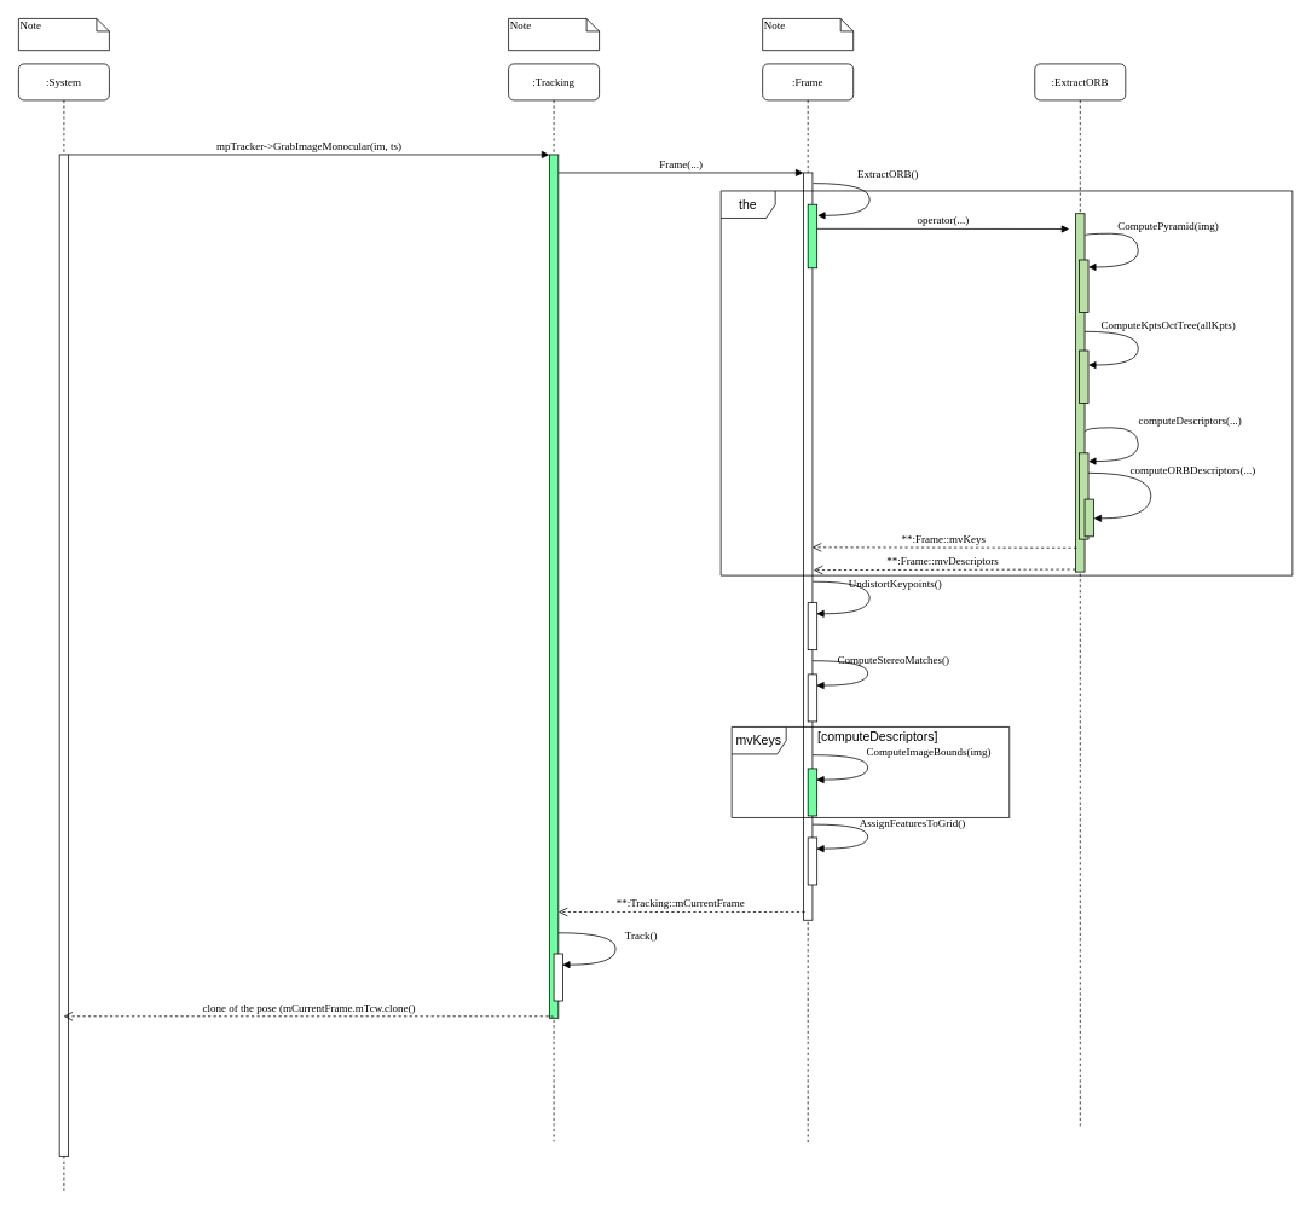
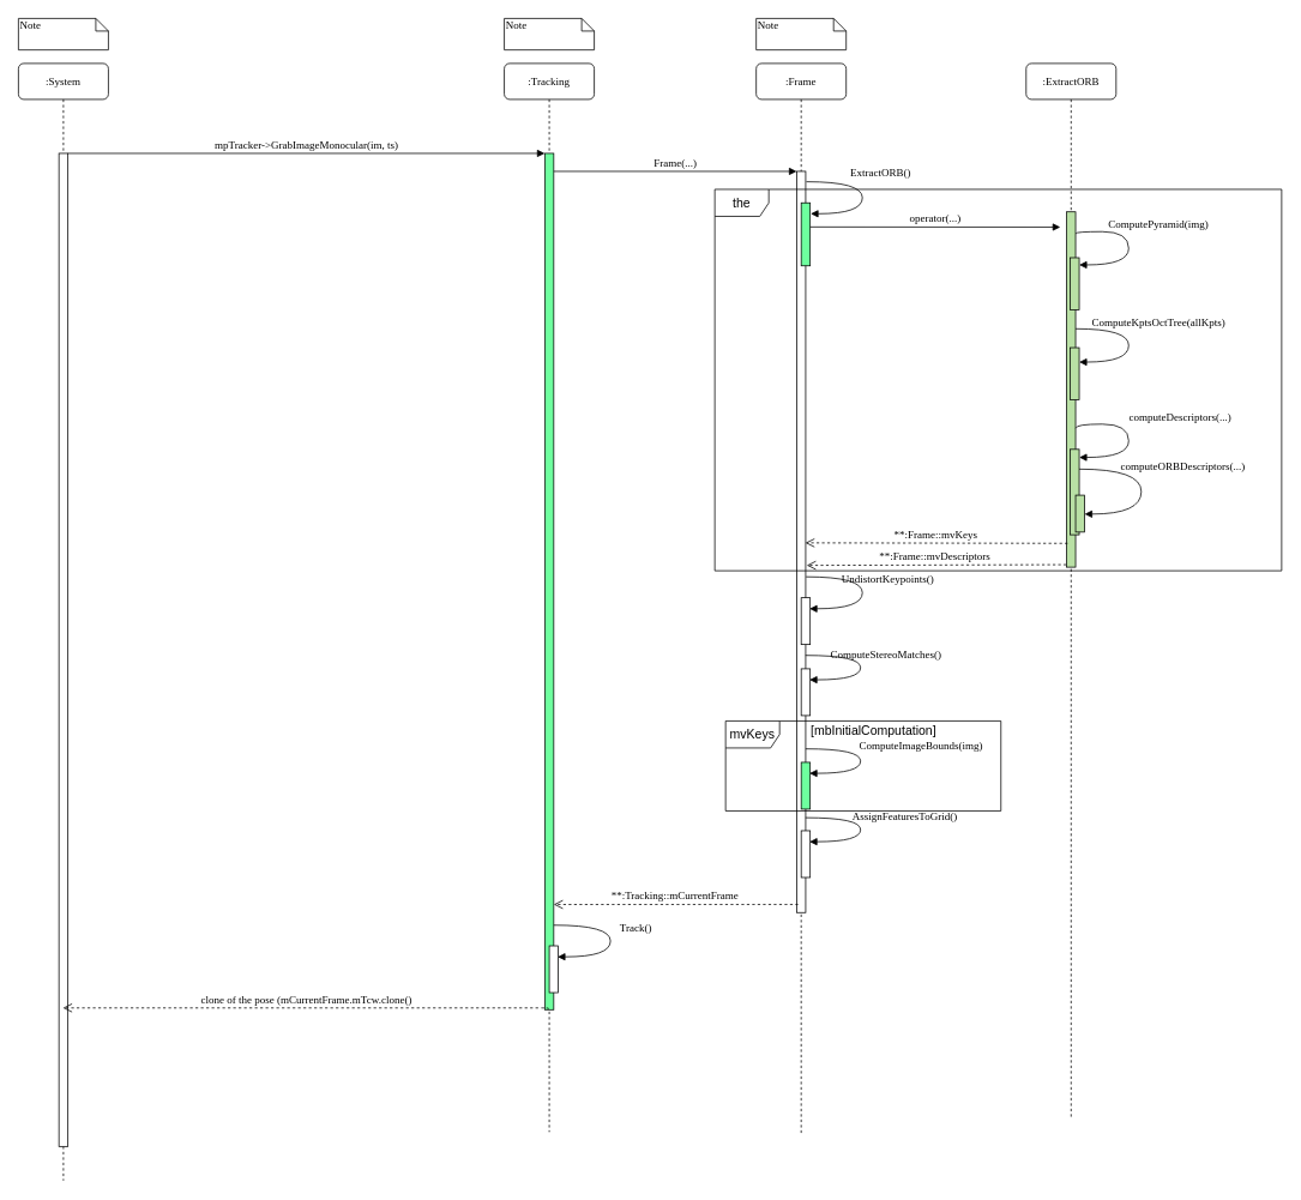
  <mxCell id="0" />
  <mxCell id="1" parent="0" />
  <mxCell id="2" value=":Tracking" style="shape=umlLifeline;perimeter=lifelinePerimeter;whiteSpace=wrap;html=1;container=1;collapsible=0;recursiveResize=0;outlineConnect=0;rounded=1;shadow=0;comic=0;labelBackgroundColor=none;strokeWidth=1;fontFamily=Verdana;fontSize=12;align=center;" vertex="1" parent="1"><mxGeometry x="560" y="70" width="100" height="1188" as="geometry" /></mxCell>
  <mxCell id="3" value="" style="html=1;points=[];perimeter=orthogonalPerimeter;rounded=0;shadow=0;comic=0;labelBackgroundColor=none;strokeWidth=1;fontFamily=Verdana;fontSize=12;align=center;fillColor=#6EFF9E;" vertex="1" parent="2"><mxGeometry x="45" y="100" width="10" height="952" as="geometry" /></mxCell>
  <mxCell id="4" value="Track()" style="html=1;verticalAlign=bottom;endArrow=block;labelBackgroundColor=none;fontFamily=Verdana;fontSize=12;elbow=vertical;edgeStyle=orthogonalEdgeStyle;curved=1;entryX=0.927;entryY=0.235;entryDx=0;entryDy=0;entryPerimeter=0;" edge="1" parent="2" source="3" target="5"><mxGeometry x="-0.049" y="28" relative="1" as="geometry"><mxPoint x="55" y="958" as="sourcePoint" /><mxPoint x="68" y="994.01" as="targetPoint" /><Array as="points"><mxPoint x="118" y="958" /><mxPoint x="118" y="993" /></Array><mxPoint as="offset" /></mxGeometry></mxCell>
  <mxCell id="5" value="" style="html=1;points=[];perimeter=orthogonalPerimeter;rounded=0;shadow=0;comic=0;labelBackgroundColor=none;strokeWidth=1;fontFamily=Verdana;fontSize=12;align=center;" vertex="1" parent="2"><mxGeometry x="50" y="981.01" width="10" height="51.99" as="geometry" /></mxCell>
  <mxCell id="6" value=":Frame" style="shape=umlLifeline;perimeter=lifelinePerimeter;whiteSpace=wrap;html=1;container=1;collapsible=0;recursiveResize=0;outlineConnect=0;rounded=1;shadow=0;comic=0;labelBackgroundColor=none;strokeWidth=1;fontFamily=Verdana;fontSize=12;align=center;" vertex="1" parent="1"><mxGeometry x="840" y="70" width="100" height="1189" as="geometry" /></mxCell>
  <mxCell id="7" value="" style="html=1;points=[];perimeter=orthogonalPerimeter;rounded=0;shadow=0;comic=0;labelBackgroundColor=none;strokeWidth=1;fontFamily=Verdana;fontSize=12;align=center;" vertex="1" parent="6"><mxGeometry x="45" y="120" width="10" height="824" as="geometry" /></mxCell>
  <mxCell id="8" value="ExtractORB()" style="html=1;verticalAlign=bottom;endArrow=block;labelBackgroundColor=none;fontFamily=Verdana;fontSize=12;elbow=vertical;edgeStyle=orthogonalEdgeStyle;curved=1;entryX=1.056;entryY=0.173;entryPerimeter=0;exitX=1.077;exitY=0.014;exitPerimeter=0;exitDx=0;exitDy=0;entryDx=0;entryDy=0;" edge="1" parent="6" source="7" target="9"><mxGeometry x="-0.195" y="20" relative="1" as="geometry"><mxPoint x="63" y="130" as="sourcePoint" /><mxPoint x="68" y="168" as="targetPoint" /><Array as="points"><mxPoint x="118" y="131" /><mxPoint x="118" y="167" /></Array><mxPoint as="offset" /></mxGeometry></mxCell>
  <mxCell id="9" value="" style="html=1;points=[];perimeter=orthogonalPerimeter;rounded=0;shadow=0;comic=0;labelBackgroundColor=none;strokeWidth=1;fontFamily=Verdana;fontSize=12;align=center;fillColor=#6EFF9E;" vertex="1" parent="6"><mxGeometry x="50" y="155" width="10" height="70" as="geometry" /></mxCell>
  <mxCell id="10" value="UndistortKeypoints()" style="html=1;verticalAlign=bottom;endArrow=block;labelBackgroundColor=none;fontFamily=Verdana;fontSize=12;elbow=vertical;edgeStyle=orthogonalEdgeStyle;curved=1;exitX=1.039;exitY=0.547;exitPerimeter=0;exitDx=0;exitDy=0;entryX=0.927;entryY=0.235;entryDx=0;entryDy=0;entryPerimeter=0;" edge="1" parent="6" source="7" target="11"><mxGeometry x="-0.049" y="28" relative="1" as="geometry"><mxPoint x="56" y="571.01" as="sourcePoint" /><mxPoint x="68" y="607.01" as="targetPoint" /><Array as="points"><mxPoint x="118" y="571" /><mxPoint x="118" y="606" /></Array><mxPoint as="offset" /></mxGeometry></mxCell>
  <mxCell id="11" value="" style="html=1;points=[];perimeter=orthogonalPerimeter;rounded=0;shadow=0;comic=0;labelBackgroundColor=none;strokeWidth=1;fontFamily=Verdana;fontSize=12;align=center;" vertex="1" parent="6"><mxGeometry x="50" y="594.01" width="10" height="51.99" as="geometry" /></mxCell>
  <mxCell id="12" value="ComputeStereoMatches()" style="html=1;verticalAlign=bottom;endArrow=block;labelBackgroundColor=none;fontFamily=Verdana;fontSize=12;elbow=vertical;edgeStyle=orthogonalEdgeStyle;curved=1;exitX=0.982;exitY=0.653;exitPerimeter=0;exitDx=0;exitDy=0;entryX=0.927;entryY=0.235;entryDx=0;entryDy=0;entryPerimeter=0;" edge="1" parent="6" source="7" target="13"><mxGeometry x="-0.05" y="28" relative="1" as="geometry"><mxPoint x="55" y="650" as="sourcePoint" /><mxPoint x="68" y="686.01" as="targetPoint" /><Array as="points"><mxPoint x="116" y="658" /><mxPoint x="116" y="685" /></Array><mxPoint as="offset" /></mxGeometry></mxCell>
  <mxCell id="13" value="" style="html=1;points=[];perimeter=orthogonalPerimeter;rounded=0;shadow=0;comic=0;labelBackgroundColor=none;strokeWidth=1;fontFamily=Verdana;fontSize=12;align=center;" vertex="1" parent="6"><mxGeometry x="50" y="673.01" width="10" height="51.99" as="geometry" /></mxCell>
  <mxCell id="14" value="ComputeImageBounds(img)" style="html=1;verticalAlign=bottom;endArrow=block;labelBackgroundColor=none;fontFamily=Verdana;fontSize=12;elbow=vertical;edgeStyle=orthogonalEdgeStyle;curved=1;entryX=0.927;entryY=0.235;entryDx=0;entryDy=0;entryPerimeter=0;" edge="1" parent="6" source="7" target="15"><mxGeometry x="-0.075" y="67" relative="1" as="geometry"><mxPoint x="55" y="762" as="sourcePoint" /><mxPoint x="68" y="790.01" as="targetPoint" /><Array as="points"><mxPoint x="116" y="762" /><mxPoint x="116" y="789" /></Array><mxPoint as="offset" /></mxGeometry></mxCell>
  <mxCell id="15" value="" style="html=1;points=[];perimeter=orthogonalPerimeter;rounded=0;shadow=0;comic=0;labelBackgroundColor=none;strokeWidth=1;fontFamily=Verdana;fontSize=12;align=center;fillColor=#6EFF9E;" vertex="1" parent="6"><mxGeometry x="50" y="777.01" width="10" height="51.99" as="geometry" /></mxCell>
  <mxCell id="16" value="AssignFeaturesToGrid()" style="html=1;verticalAlign=bottom;endArrow=block;labelBackgroundColor=none;fontFamily=Verdana;fontSize=12;elbow=vertical;edgeStyle=orthogonalEdgeStyle;curved=1;exitX=0.985;exitY=0.872;exitPerimeter=0;exitDx=0;exitDy=0;entryX=0.927;entryY=0.235;entryDx=0;entryDy=0;entryPerimeter=0;" edge="1" parent="6" source="7" target="17"><mxGeometry x="-0.05" y="49" relative="1" as="geometry"><mxPoint x="55" y="838" as="sourcePoint" /><mxPoint x="68" y="866.01" as="targetPoint" /><Array as="points"><mxPoint x="116" y="839" /><mxPoint x="116" y="865" /></Array><mxPoint as="offset" /></mxGeometry></mxCell>
  <mxCell id="17" value="" style="html=1;points=[];perimeter=orthogonalPerimeter;rounded=0;shadow=0;comic=0;labelBackgroundColor=none;strokeWidth=1;fontFamily=Verdana;fontSize=12;align=center;" vertex="1" parent="6"><mxGeometry x="50" y="853.01" width="10" height="51.99" as="geometry" /></mxCell>
  <mxCell id="18" value=":ExtractORB" style="shape=umlLifeline;perimeter=lifelinePerimeter;whiteSpace=wrap;html=1;container=1;collapsible=0;recursiveResize=0;outlineConnect=0;rounded=1;shadow=0;comic=0;labelBackgroundColor=none;strokeWidth=1;fontFamily=Verdana;fontSize=12;align=center;" vertex="1" parent="1"><mxGeometry x="1140" y="70" width="100" height="1174" as="geometry" /></mxCell>
  <mxCell id="19" value="" style="html=1;points=[];perimeter=orthogonalPerimeter;rounded=0;shadow=0;comic=0;labelBackgroundColor=none;strokeWidth=1;fontFamily=Verdana;fontSize=12;align=center;fillColor=#B9E0A5;" vertex="1" parent="18"><mxGeometry x="45" y="165" width="10" height="395" as="geometry" /></mxCell>
  <mxCell id="20" value="" style="html=1;points=[];perimeter=orthogonalPerimeter;rounded=0;shadow=0;comic=0;labelBackgroundColor=none;strokeWidth=1;fontFamily=Verdana;fontSize=12;align=center;fillColor=#B9E0A5;" vertex="1" parent="18"><mxGeometry x="49" y="216" width="10" height="58" as="geometry" /></mxCell>
  <mxCell id="21" value="ComputePyramid(img)" style="html=1;verticalAlign=bottom;endArrow=block;labelBackgroundColor=none;fontFamily=Verdana;fontSize=12;elbow=vertical;edgeStyle=orthogonalEdgeStyle;curved=1;exitX=1.018;exitY=0.061;exitPerimeter=0;exitDx=0;exitDy=0;fillColor=#B9E0A5;" edge="1" parent="18" source="19" target="20"><mxGeometry x="-0.191" y="33" relative="1" as="geometry"><mxPoint x="59.003" y="186" as="sourcePoint" /><mxPoint x="64.003" y="224.333" as="targetPoint" /><Array as="points"><mxPoint x="114" y="187" /><mxPoint x="114" y="224" /></Array><mxPoint as="offset" /></mxGeometry></mxCell>
  <mxCell id="22" value="" style="html=1;points=[];perimeter=orthogonalPerimeter;rounded=0;shadow=0;comic=0;labelBackgroundColor=none;strokeWidth=1;fontFamily=Verdana;fontSize=12;align=center;fillColor=#B9E0A5;" vertex="1" parent="18"><mxGeometry x="49" y="316" width="10" height="58" as="geometry" /></mxCell>
  <mxCell id="23" value="ComputeKptsOctTree(allKpts)" style="html=1;verticalAlign=bottom;endArrow=block;labelBackgroundColor=none;fontFamily=Verdana;fontSize=12;elbow=vertical;edgeStyle=orthogonalEdgeStyle;curved=1;fillColor=#B9E0A5;" edge="1" parent="18" source="19" target="22"><mxGeometry x="-0.191" y="33" relative="1" as="geometry"><mxPoint x="55" y="295" as="sourcePoint" /><mxPoint x="64.003" y="332.333" as="targetPoint" /><Array as="points"><mxPoint x="114" y="295" /><mxPoint x="114" y="332" /></Array><mxPoint as="offset" /></mxGeometry></mxCell>
  <mxCell id="24" value="" style="html=1;points=[];perimeter=orthogonalPerimeter;rounded=0;shadow=0;comic=0;labelBackgroundColor=none;strokeWidth=1;fontFamily=Verdana;fontSize=12;align=center;fillColor=#B9E0A5;" vertex="1" parent="18"><mxGeometry x="49" y="429" width="10" height="95" as="geometry" /></mxCell>
  <mxCell id="25" value="computeDescriptors(...)" style="html=1;verticalAlign=bottom;endArrow=block;labelBackgroundColor=none;fontFamily=Verdana;fontSize=12;elbow=vertical;edgeStyle=orthogonalEdgeStyle;curved=1;exitX=1.018;exitY=0.609;exitPerimeter=0;exitDx=0;exitDy=0;fillColor=#B9E0A5;" edge="1" parent="18" source="19" target="24"><mxGeometry x="-0.159" y="57" relative="1" as="geometry"><mxPoint x="55" y="401" as="sourcePoint" /><mxPoint x="64.003" y="438.333" as="targetPoint" /><Array as="points"><mxPoint x="55" y="401" /><mxPoint x="114" y="401" /><mxPoint x="114" y="438" /></Array><mxPoint as="offset" /></mxGeometry></mxCell>
  <mxCell id="26" value="" style="html=1;points=[];perimeter=orthogonalPerimeter;rounded=0;shadow=0;comic=0;labelBackgroundColor=none;strokeWidth=1;fontFamily=Verdana;fontSize=12;align=center;fillColor=#B9E0A5;" vertex="1" parent="18"><mxGeometry x="55" y="480" width="10" height="41" as="geometry" /></mxCell>
  <mxCell id="27" value="computeORBDescriptors(...)" style="html=1;verticalAlign=bottom;endArrow=block;labelBackgroundColor=none;fontFamily=Verdana;fontSize=12;elbow=vertical;edgeStyle=orthogonalEdgeStyle;curved=1;fillColor=#B9E0A5;" edge="1" parent="18" source="24" target="26"><mxGeometry x="-0.176" y="46" relative="1" as="geometry"><mxPoint x="131" y="453" as="sourcePoint" /><mxPoint x="140.003" y="485.333" as="targetPoint" /><Array as="points"><mxPoint x="128" y="451" /><mxPoint x="128" y="501" /></Array><mxPoint as="offset" /></mxGeometry></mxCell>
  <mxCell id="28" value=":System" style="shape=umlLifeline;perimeter=lifelinePerimeter;whiteSpace=wrap;html=1;container=1;collapsible=0;recursiveResize=0;outlineConnect=0;rounded=1;shadow=0;comic=0;labelBackgroundColor=none;strokeWidth=1;fontFamily=Verdana;fontSize=12;align=center;" vertex="1" parent="1"><mxGeometry x="20" y="70" width="100" height="1242" as="geometry" /></mxCell>
  <mxCell id="29" value="" style="html=1;points=[];perimeter=orthogonalPerimeter;rounded=0;shadow=0;comic=0;labelBackgroundColor=none;strokeWidth=1;fontFamily=Verdana;fontSize=12;align=center;" vertex="1" parent="28"><mxGeometry x="45" y="100" width="10" height="1104" as="geometry" /></mxCell>
  <mxCell id="30" value="mpTracker-&amp;gt;GrabImageMonocular(im, ts)" style="html=1;verticalAlign=bottom;endArrow=block;entryX=0;entryY=0;labelBackgroundColor=none;fontFamily=Verdana;fontSize=12;edgeStyle=elbowEdgeStyle;elbow=vertical;" edge="1" parent="1" source="29" target="3"><mxGeometry relative="1" as="geometry"><mxPoint x="140" y="180" as="sourcePoint" /></mxGeometry></mxCell>
  <mxCell id="31" value="Frame(...)" style="html=1;verticalAlign=bottom;endArrow=block;entryX=0;entryY=0;labelBackgroundColor=none;fontFamily=Verdana;fontSize=12;edgeStyle=elbowEdgeStyle;elbow=vertical;" edge="1" parent="1" source="3" target="7"><mxGeometry relative="1" as="geometry"><mxPoint x="690" y="190" as="sourcePoint" /></mxGeometry></mxCell>
  <mxCell id="32" value="Note" style="shape=note;whiteSpace=wrap;html=1;size=14;verticalAlign=top;align=left;spacingTop=-6;rounded=0;shadow=0;comic=0;labelBackgroundColor=none;strokeWidth=1;fontFamily=Verdana;fontSize=12" vertex="1" parent="1"><mxGeometry x="20" y="20" width="100" height="35" as="geometry" /></mxCell>
  <mxCell id="33" value="Note" style="shape=note;whiteSpace=wrap;html=1;size=14;verticalAlign=top;align=left;spacingTop=-6;rounded=0;shadow=0;comic=0;labelBackgroundColor=none;strokeWidth=1;fontFamily=Verdana;fontSize=12" vertex="1" parent="1"><mxGeometry x="560" y="20" width="100" height="35" as="geometry" /></mxCell>
  <mxCell id="34" value="Note" style="shape=note;whiteSpace=wrap;html=1;size=14;verticalAlign=top;align=left;spacingTop=-6;rounded=0;shadow=0;comic=0;labelBackgroundColor=none;strokeWidth=1;fontFamily=Verdana;fontSize=12" vertex="1" parent="1"><mxGeometry x="840" y="20" width="100" height="35" as="geometry" /></mxCell>
  <mxCell id="35" value="operator(...)" style="html=1;verticalAlign=bottom;endArrow=block;entryX=0;entryY=0;labelBackgroundColor=none;fontFamily=Verdana;fontSize=12;edgeStyle=elbowEdgeStyle;elbow=vertical;exitX=1.002;exitY=0.383;exitDx=0;exitDy=0;exitPerimeter=0;" edge="1" parent="1" source="9"><mxGeometry relative="1" as="geometry"><mxPoint x="908" y="252" as="sourcePoint" /><mxPoint x="1178" y="252" as="targetPoint" /></mxGeometry></mxCell>
  <mxCell id="36" value="**:Frame::mvKeys&amp;nbsp;" style="html=1;verticalAlign=bottom;endArrow=open;dashed=1;endSize=8;labelBackgroundColor=none;fontFamily=Verdana;fontSize=12;edgeStyle=elbowEdgeStyle;elbow=vertical;exitX=0.103;exitY=0.933;exitDx=0;exitDy=0;exitPerimeter=0;entryX=0.965;entryY=0.502;entryDx=0;entryDy=0;entryPerimeter=0;" edge="1" parent="1" source="19" target="7"><mxGeometry relative="1" as="geometry"><mxPoint x="906" y="603" as="targetPoint" /><Array as="points"><mxPoint x="1042" y="603" /><mxPoint x="1072" y="603" /></Array><mxPoint x="1176" y="603" as="sourcePoint" /></mxGeometry></mxCell>
  <mxCell id="37" value="**:Frame::mvDescriptors&amp;nbsp;" style="html=1;verticalAlign=bottom;endArrow=open;dashed=1;endSize=8;labelBackgroundColor=none;fontFamily=Verdana;fontSize=12;edgeStyle=elbowEdgeStyle;elbow=vertical;exitX=-0.039;exitY=0.993;exitDx=0;exitDy=0;exitPerimeter=0;entryX=1.117;entryY=0.532;entryDx=0;entryDy=0;entryPerimeter=0;" edge="1" parent="1" source="19" target="7"><mxGeometry relative="1" as="geometry"><mxPoint x="897" y="864" as="targetPoint" /><Array as="points"><mxPoint x="1042" y="628" /><mxPoint x="1072" y="628" /></Array><mxPoint x="1187" y="625" as="sourcePoint" /></mxGeometry></mxCell>
  <mxCell id="38" value="mvKeys" style="shape=umlFrame;whiteSpace=wrap;html=1;pointerEvents=0;fontSize=14;" vertex="1" parent="1"><mxGeometry x="806" y="801" width="306" height="100" as="geometry" /></mxCell>
- <mxCell id="39" value="[computeDescriptors]" style="text;strokeColor=none;fillColor=none;align=left;verticalAlign=middle;spacingLeft=4;spacingRight=4;overflow=hidden;points=[[0,0.5],[1,0.5]];portConstraint=eastwest;rotatable=0;whiteSpace=wrap;html=1;fontSize=14;" vertex="1" parent="1"><mxGeometry x="895" y="797" width="155" height="30" as="geometry" /></mxCell>
+ <mxCell id="39" value="[mbInitialComputation]" style="text;strokeColor=none;fillColor=none;align=left;verticalAlign=middle;spacingLeft=4;spacingRight=4;overflow=hidden;points=[[0,0.5],[1,0.5]];portConstraint=eastwest;rotatable=0;whiteSpace=wrap;html=1;fontSize=14;" vertex="1" parent="1"><mxGeometry x="895" y="797" width="155" height="30" as="geometry" /></mxCell>
  <mxCell id="40" value="**:Tracking::mCurrentFrame&amp;nbsp;" style="html=1;verticalAlign=bottom;endArrow=open;dashed=1;endSize=8;labelBackgroundColor=none;fontFamily=Verdana;fontSize=12;edgeStyle=elbowEdgeStyle;elbow=vertical;exitX=0.156;exitY=0.989;exitDx=0;exitDy=0;exitPerimeter=0;" edge="1" parent="1" source="7" target="3"><mxGeometry relative="1" as="geometry"><mxPoint x="610" y="1005" as="targetPoint" /><Array as="points"><mxPoint x="733" y="1005" /><mxPoint x="763" y="1005" /></Array><mxPoint x="877" y="1005" as="sourcePoint" /></mxGeometry></mxCell>
  <mxCell id="41" value="clone of the pose (mCurrentFrame.mTcw.clone()" style="html=1;verticalAlign=bottom;endArrow=open;dashed=1;endSize=8;labelBackgroundColor=none;fontFamily=Verdana;fontSize=12;edgeStyle=elbowEdgeStyle;elbow=vertical;exitX=0.417;exitY=0.999;exitDx=0;exitDy=0;exitPerimeter=0;" edge="1" parent="1" source="3" target="28"><mxGeometry relative="1" as="geometry"><mxPoint x="273" y="1120" as="targetPoint" /><Array as="points"><mxPoint x="391" y="1120" /><mxPoint x="421" y="1120" /></Array><mxPoint x="545" y="1120" as="sourcePoint" /></mxGeometry></mxCell>
  <mxCell id="42" value="the" style="shape=umlFrame;whiteSpace=wrap;html=1;pointerEvents=0;fontSize=14;" vertex="1" parent="1"><mxGeometry x="794" y="210" width="630" height="424" as="geometry" /></mxCell>
